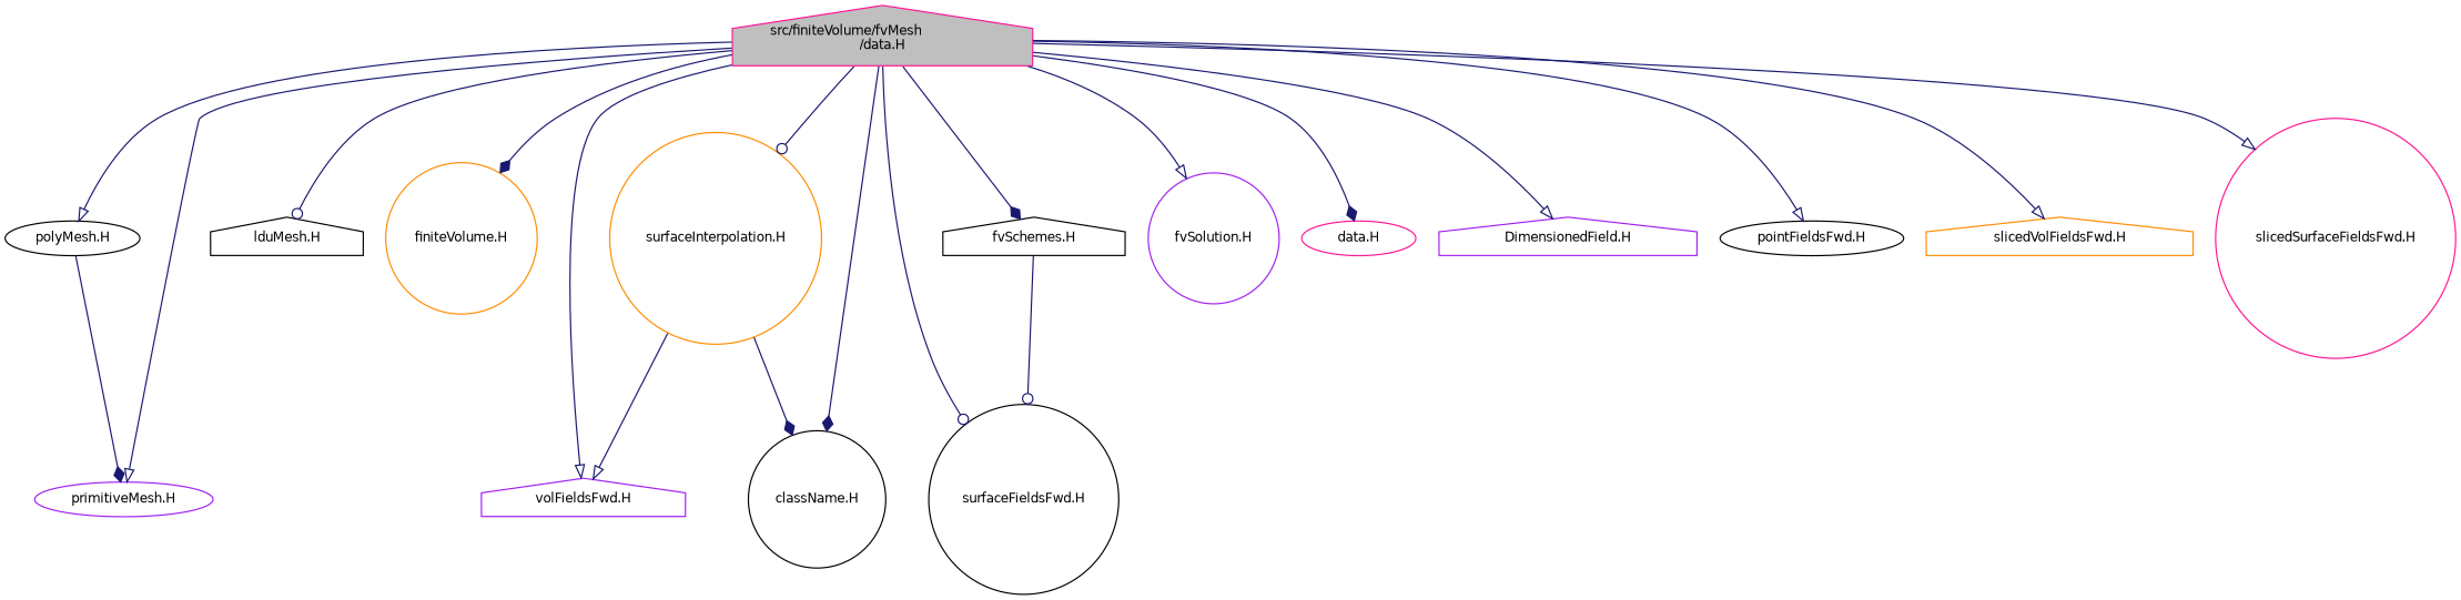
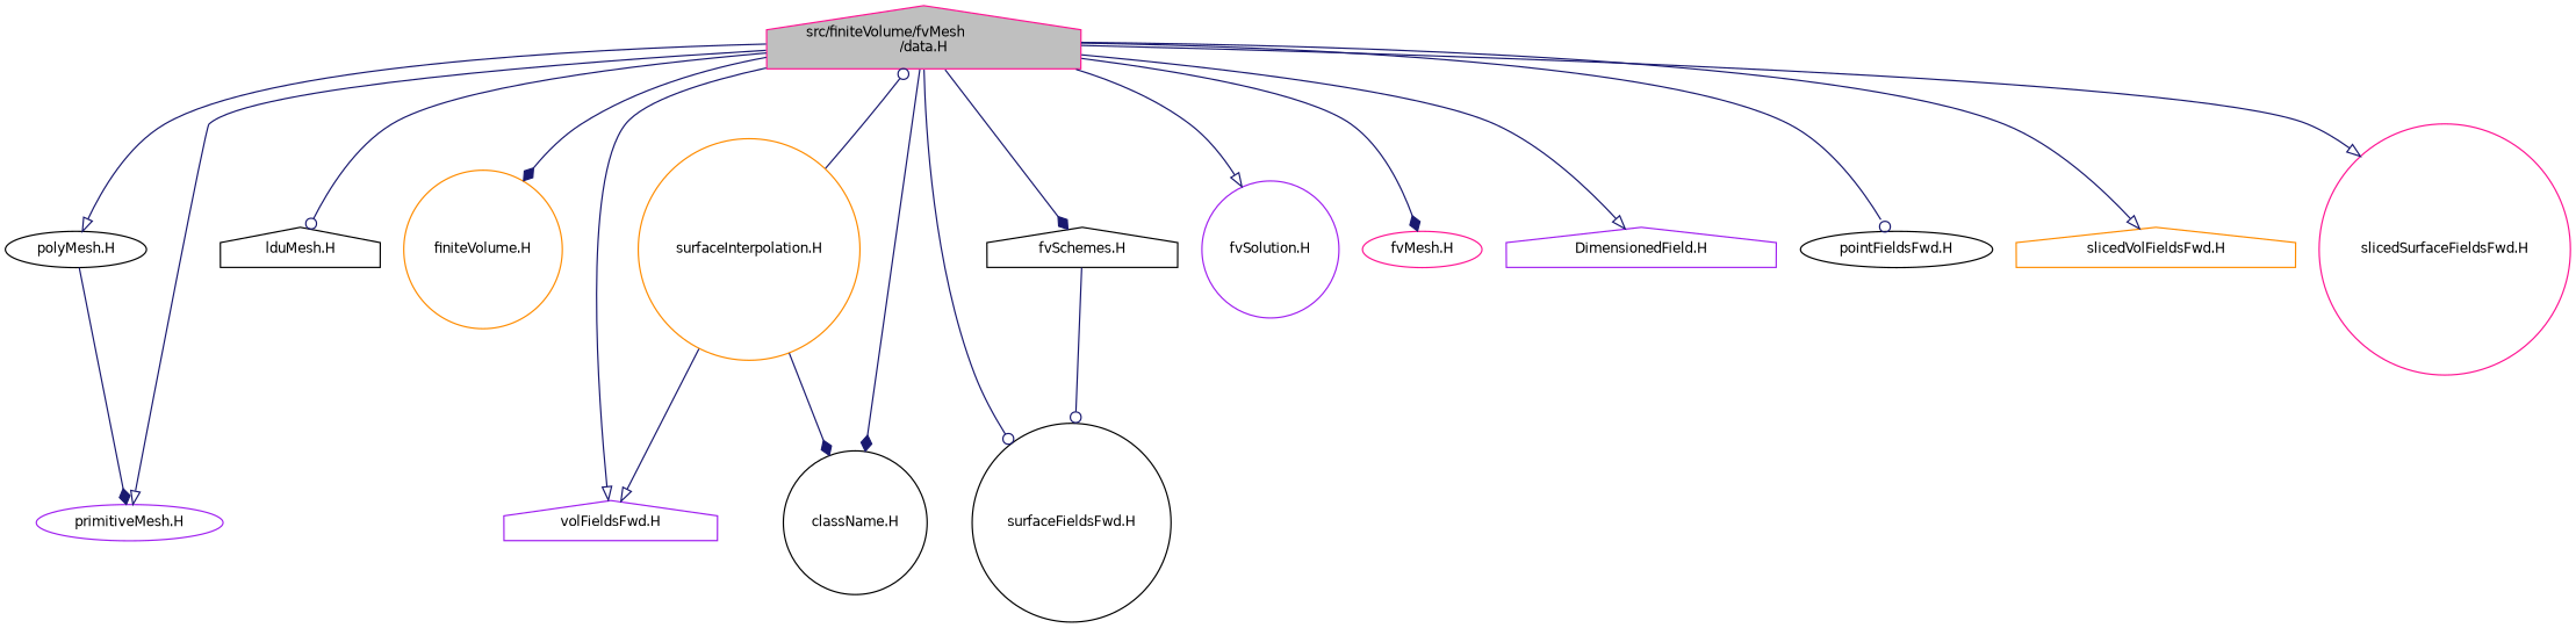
  digraph {
    node [color=black fontname=Helvetica fontsize=10 shape=house]
    edge [arrowhead=onormal color=midnightblue fontname=Helvetica fontsize=10 labelfontname=Helvetica labelfontsize=10 style=solid]
    n1 [color=deeppink fillcolor=grey75 fontcolor=black height=0.2 label="src/finiteVolume/fvMesh\l/data.H" style=filled width=0.4]
    n2 [height=0.2 label="polyMesh.H" shape=ellipse width=0.4]
    n3 [color=purple height=0.2 label="primitiveMesh.H" shape=ellipse width=0.4]
    n4 [height=0.2 label="lduMesh.H" width=0.4]
    n5 [color=darkorange height=0.2 label="finiteVolume.H" shape=circle width=0.4]
    n6 [color=darkorange height=0.2 label="surfaceInterpolation.H" shape=circle width=0.4]
    n7 [color=purple height=0.2 label="volFieldsFwd.H" width=0.4]
    n8 [height=0.2 label="surfaceFieldsFwd.H" shape=circle width=0.4]
    n9 [height=0.2 label="className.H" shape=circle width=0.4]
    n10 [height=0.2 label="fvSchemes.H" width=0.4]
    n11 [color=purple height=0.2 label="fvSolution.H" shape=circle width=0.4]
-   n12 [color=deeppink height=0.2 label="data.H" shape=ellipse width=0.4]
+   n12 [color=deeppink height=0.2 label="fvMesh.H" shape=ellipse width=0.4]
    n13 [color=purple height=0.2 label="DimensionedField.H" width=0.4]
    n14 [height=0.2 label="pointFieldsFwd.H" shape=ellipse width=0.4]
    n15 [color=darkorange height=0.2 label="slicedVolFieldsFwd.H" width=0.4]
    n16 [color=deeppink height=0.2 label="slicedSurfaceFieldsFwd.H" shape=circle width=0.4]
    n1 -> n2
    n1 -> n3
    n1 -> n4 [arrowhead=odot]
    n1 -> n5 [arrowhead=diamond]
-   n1 -> n6 [arrowhead=odot]
+   n6 -> n1 [arrowhead=odot]
    n1 -> n7
    n1 -> n8 [arrowhead=odot]
    n1 -> n9 [arrowhead=diamond]
    n1 -> n10 [arrowhead=diamond]
    n1 -> n11
    n1 -> n12 [arrowhead=diamond]
    n1 -> n13
-   n1 -> n14
+   n1 -> n14 [arrowhead=odot]
    n1 -> n15
    n1 -> n16
    n2 -> n3 [arrowhead=diamond]
    n6 -> n7
    n6 -> n9 [arrowhead=diamond]
    n10 -> n8 [arrowhead=odot]
  }
